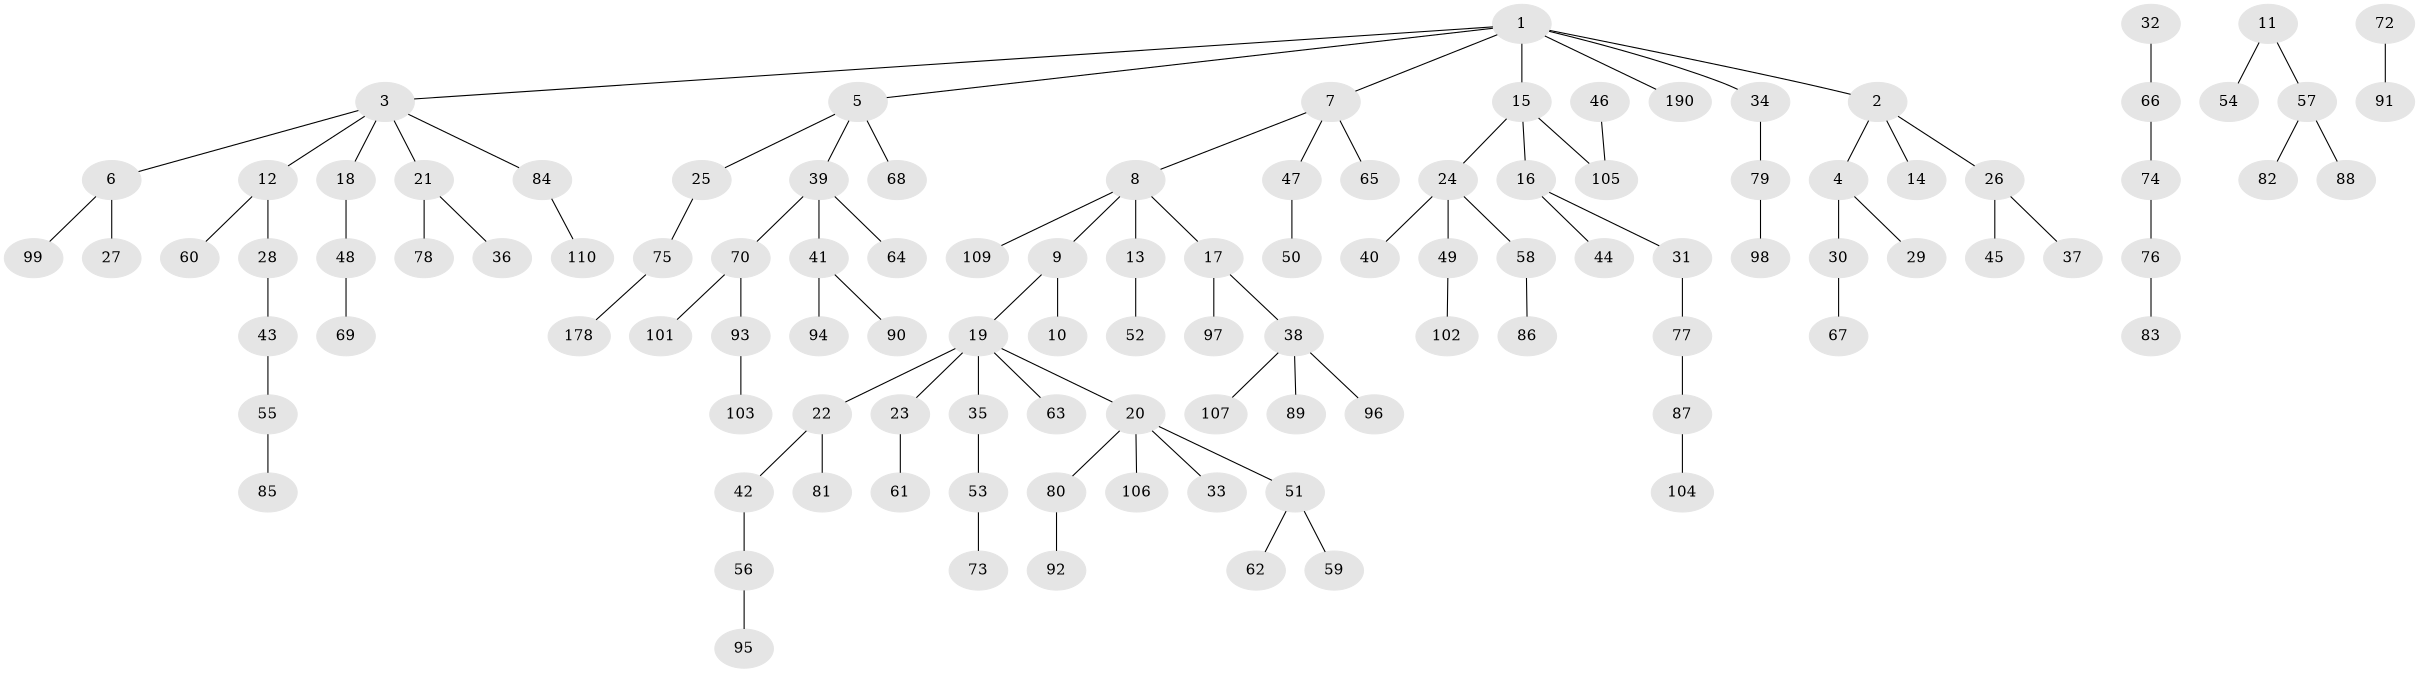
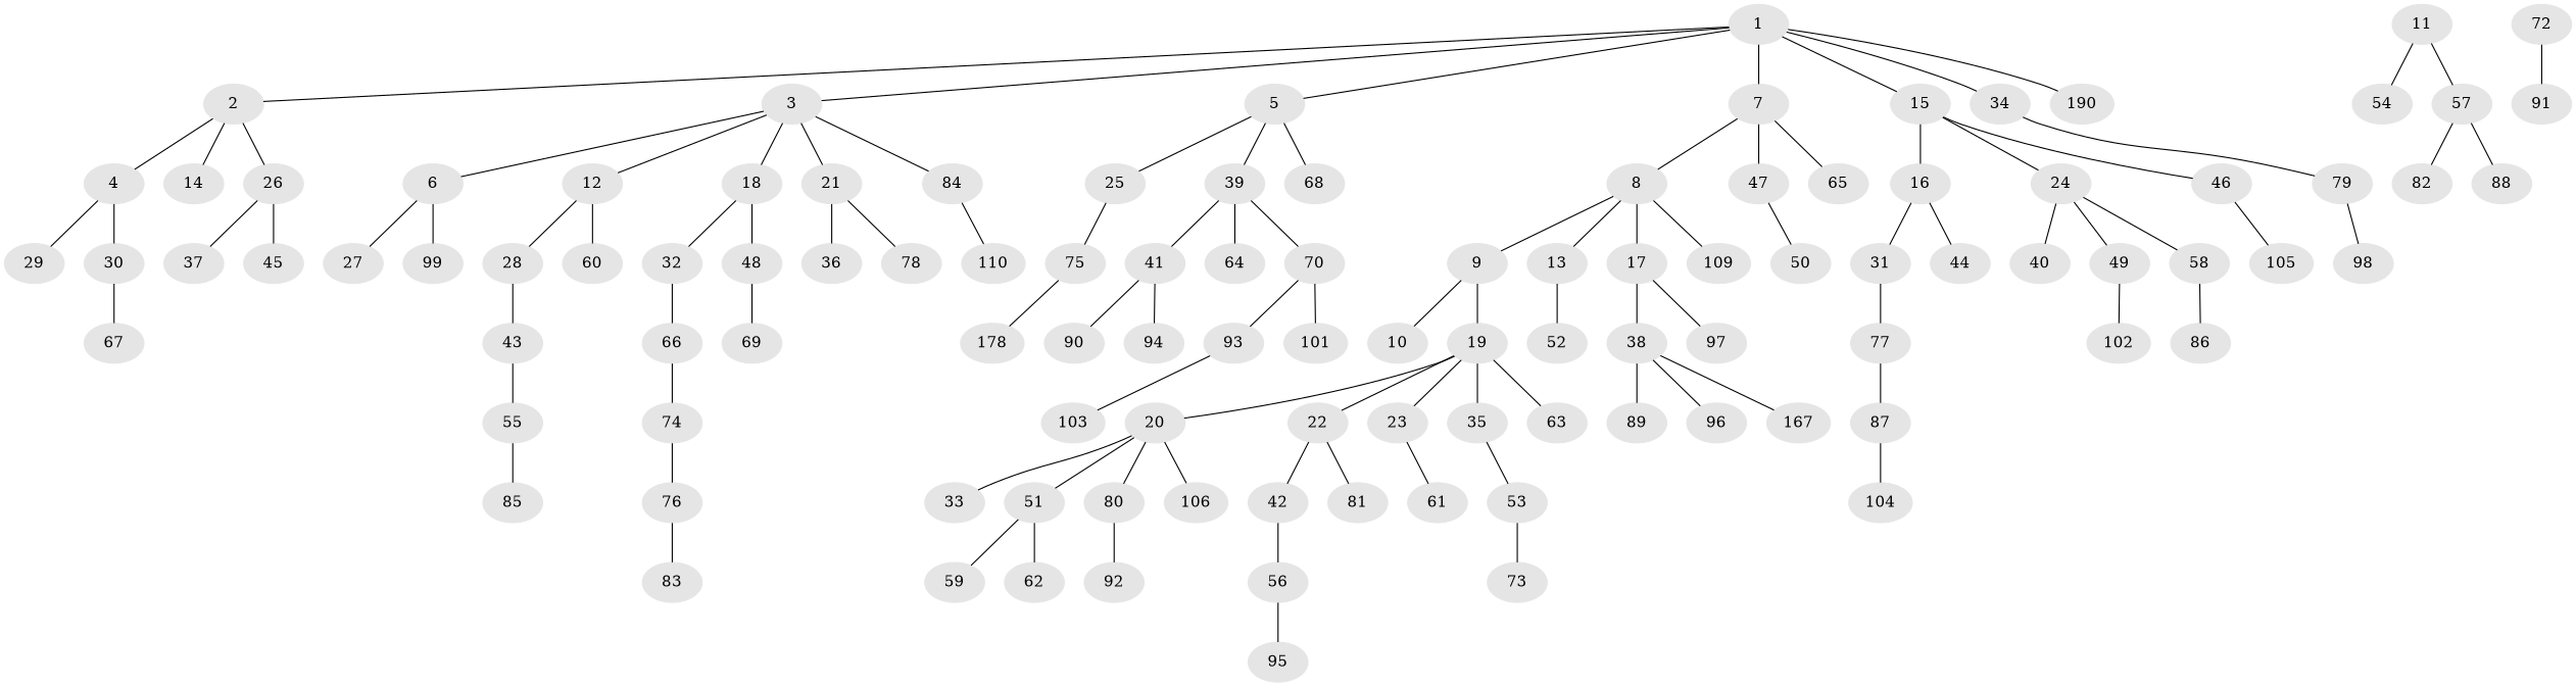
  graph {
    node [color=gray90 style=filled]
    1
    2
    3
    5
    7
    15
    34
    n8 [label=190]
    4
    14
    26
    6
    12
    18
    21
    84
    25
    39
    68
    8
    47
    65
    16
    24
    46
    79
    29
    30
    37
    45
    27
    99
    28
    60
    32
    48
    36
    78
    110
    67
    75
    41
    64
    70
    9
    13
    17
    109
    50
    10
    19
    11
    54
    57
    52
    38
    97
    20
    22
    23
    35
    63
    82
    88
    43
    31
    44
    40
    49
    58
    105
    77
    89
    96
-   107
+   107 [label=167]
    66
    69
    33
    51
    80
    106
    42
    81
    61
    53
    59
    62
    92
    56
    102
    86
    n92 [label=178]
    55
    87
    74
    98
    73
    90
    94
    93
    101
    95
    85
    72
    91
    76
    103
    83
    104
    1 -- 2
    1 -- 3
    1 -- 5
    1 -- 7
    1 -- 15
    1 -- 34
    1 -- n8
    2 -- 4
    2 -- 14
    2 -- 26
    3 -- 6
    3 -- 12
    3 -- 18
    3 -- 21
    3 -- 84
    5 -- 25
    5 -- 39
    5 -- 68
    7 -- 8
    7 -- 47
    7 -- 65
    15 -- 16
    15 -- 24
-   15 -- 105
+   15 -- 46
    34 -- 79
    4 -- 29
    4 -- 30
    26 -- 37
    26 -- 45
    6 -- 27
    6 -- 99
    12 -- 28
    12 -- 60
+   18 -- 32
    18 -- 48
    21 -- 36
    21 -- 78
    84 -- 110
    25 -- 75
    39 -- 41
    39 -- 64
    39 -- 70
    8 -- 9
    8 -- 13
    8 -- 17
    8 -- 109
    47 -- 50
    16 -- 31
    16 -- 44
    24 -- 40
    24 -- 49
    24 -- 58
    46 -- 105
    79 -- 98
    30 -- 67
    28 -- 43
    32 -- 66
    48 -- 69
    75 -- n92
    41 -- 90
    41 -- 94
    70 -- 93
    70 -- 101
    9 -- 10
    9 -- 19
    13 -- 52
    17 -- 38
    17 -- 97
    19 -- 20
    19 -- 22
    19 -- 23
    19 -- 35
    19 -- 63
    11 -- 54
    11 -- 57
    57 -- 82
    57 -- 88
    38 -- 89
    38 -- 96
    38 -- 107
    20 -- 33
    20 -- 51
    20 -- 80
    20 -- 106
    22 -- 42
    22 -- 81
    23 -- 61
    35 -- 53
    43 -- 55
    31 -- 77
    49 -- 102
    58 -- 86
    77 -- 87
    66 -- 74
    51 -- 59
    51 -- 62
    80 -- 92
    42 -- 56
    53 -- 73
    56 -- 95
    55 -- 85
    87 -- 104
    74 -- 76
    93 -- 103
    72 -- 91
    76 -- 83
  }
